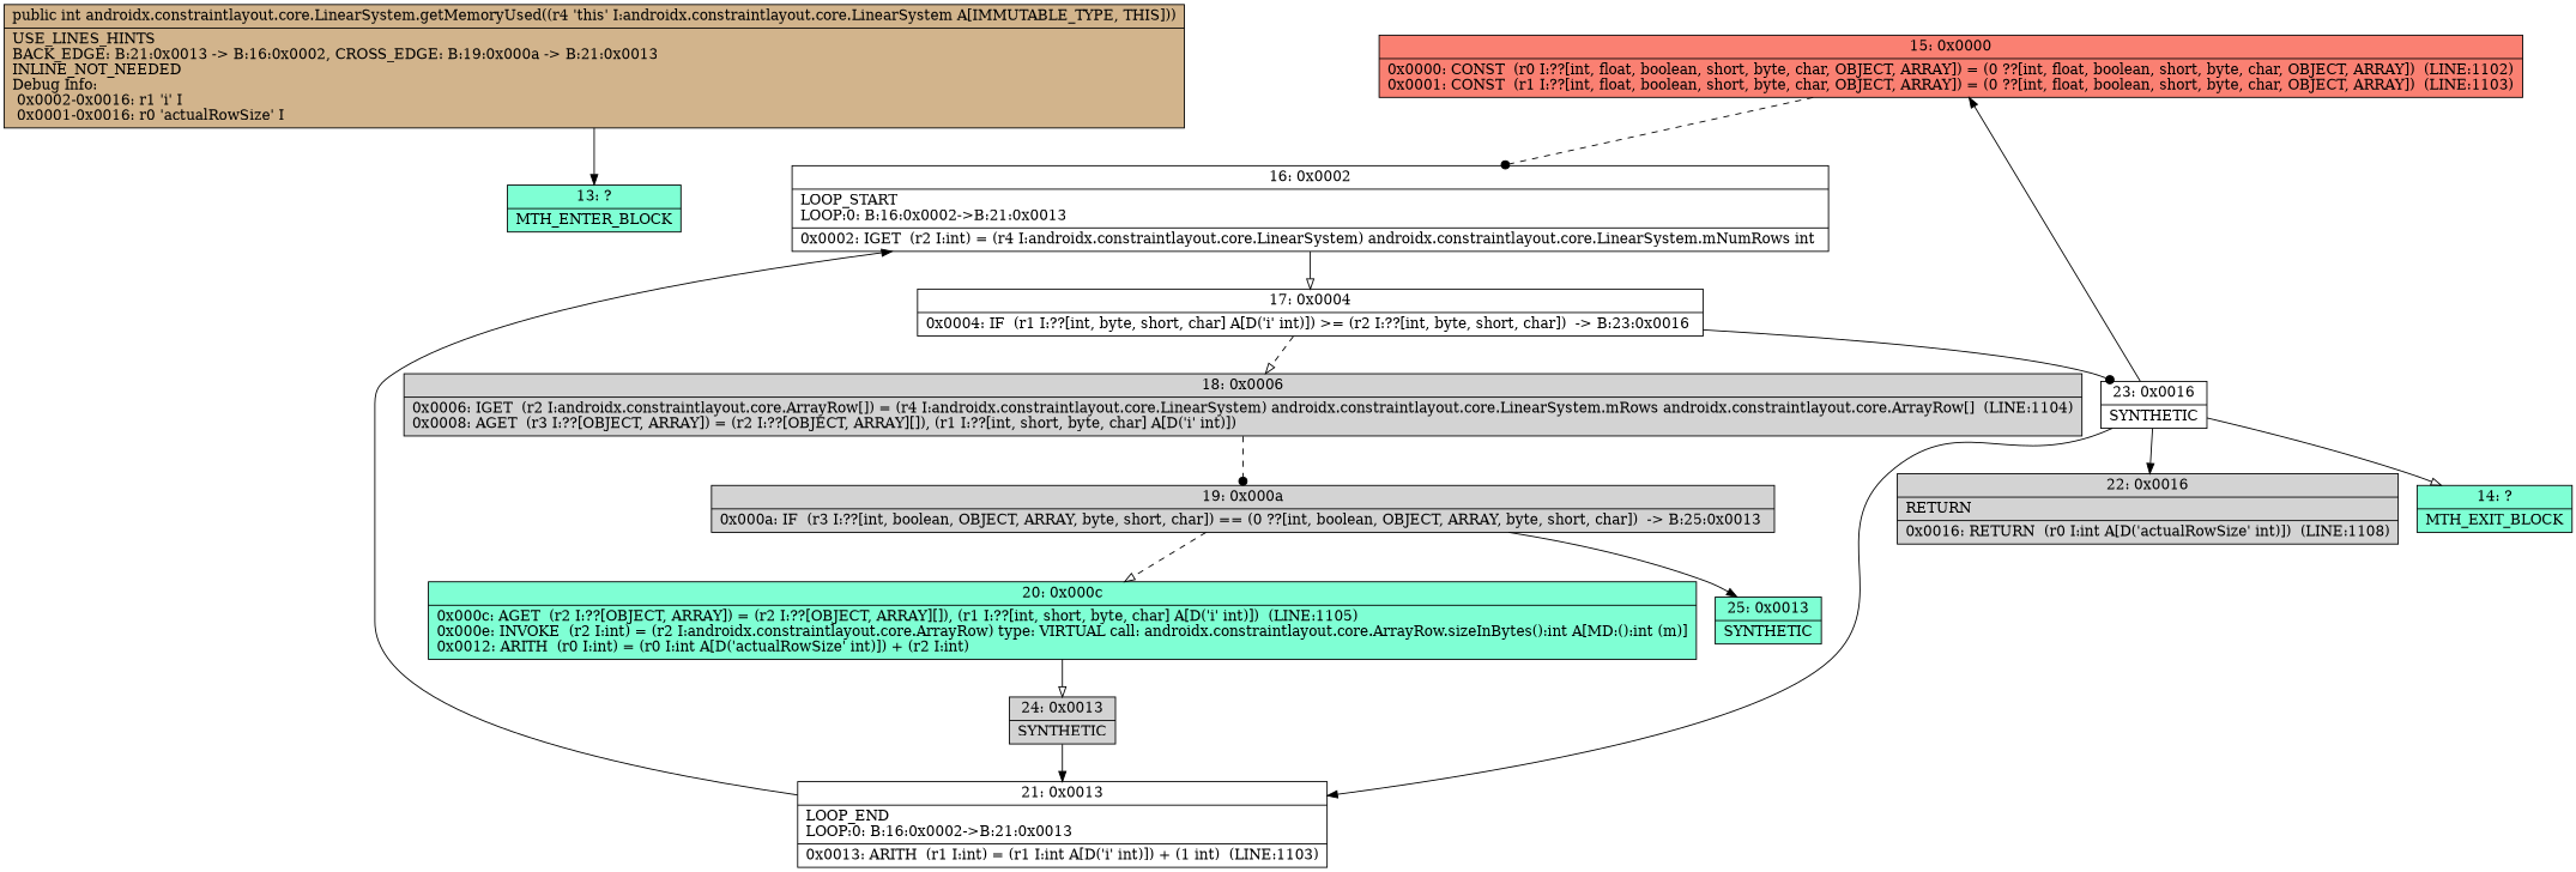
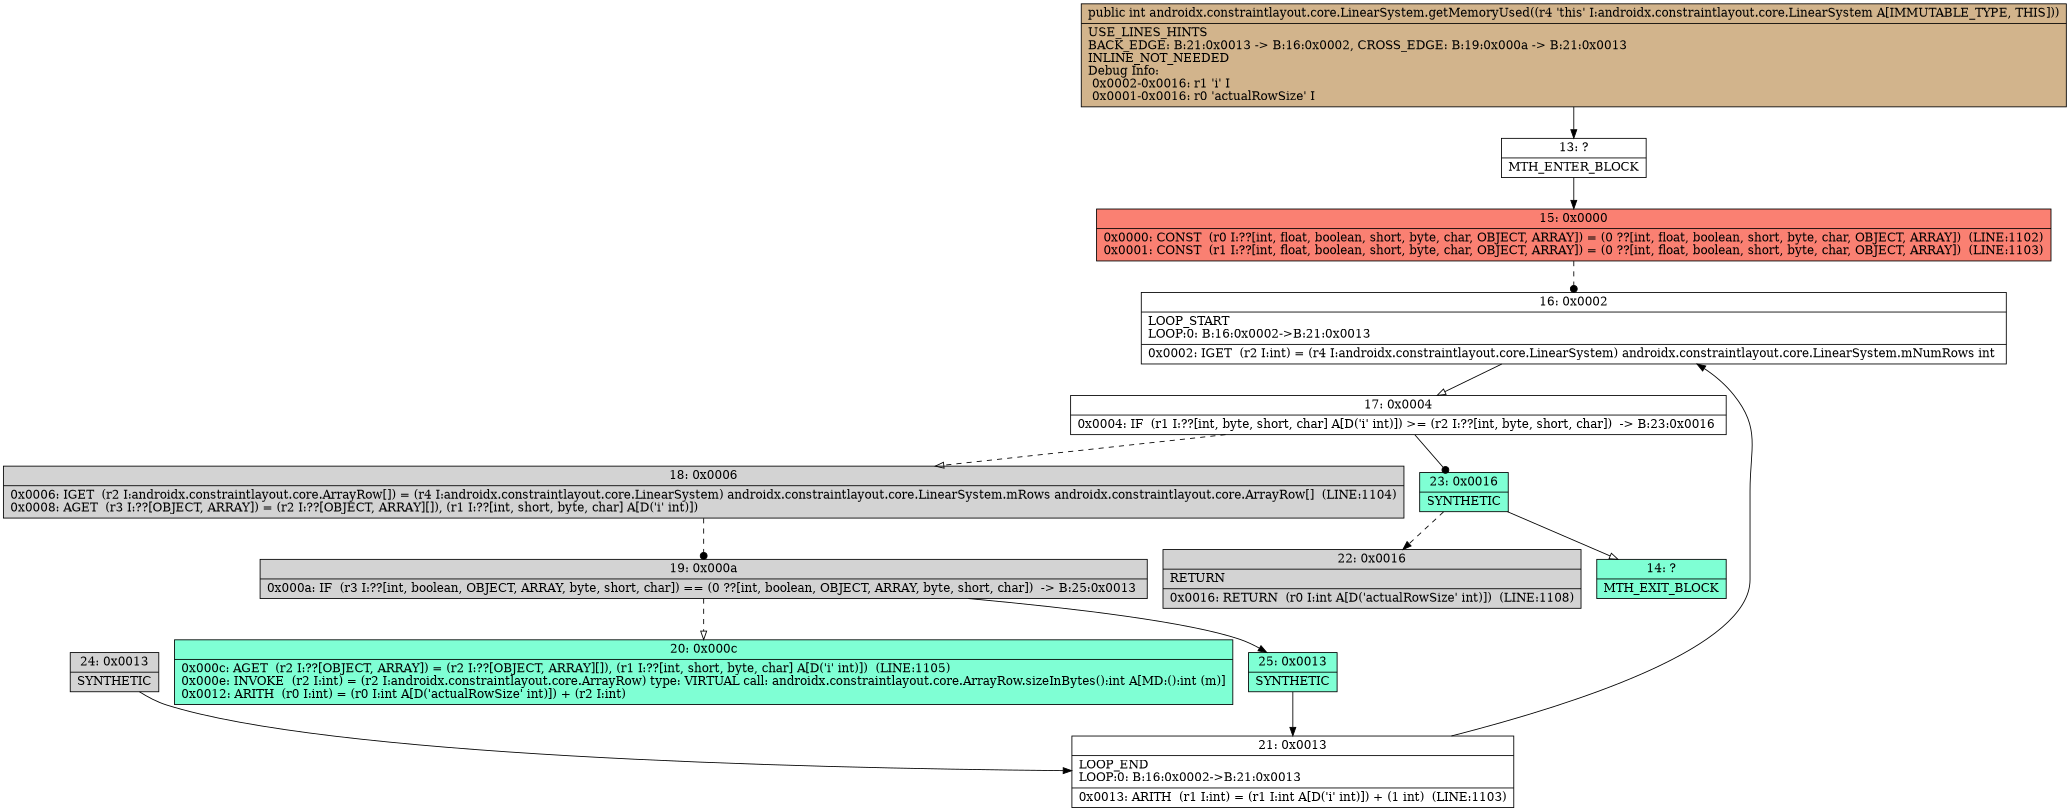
  digraph {
    node [fillcolor=white shape=record style=filled]
    edge [arrowhead=normal]
-   n1 [fillcolor=aquamarine label="{13\:\ ?|MTH_ENTER_BLOCK\l}"]
+   n1 [label="{13\:\ ?|MTH_ENTER_BLOCK\l}"]
    n2 [fillcolor=salmon label="{15\:\ 0x0000|0x0000: CONST  (r0 I:??[int, float, boolean, short, byte, char, OBJECT, ARRAY]) = (0 ??[int, float, boolean, short, byte, char, OBJECT, ARRAY])  (LINE:1102)\l0x0001: CONST  (r1 I:??[int, float, boolean, short, byte, char, OBJECT, ARRAY]) = (0 ??[int, float, boolean, short, byte, char, OBJECT, ARRAY])  (LINE:1103)\l}"]
    n3 [label="{16\:\ 0x0002|LOOP_START\lLOOP:0: B:16:0x0002\-\>B:21:0x0013\l|0x0002: IGET  (r2 I:int) = (r4 I:androidx.constraintlayout.core.LinearSystem) androidx.constraintlayout.core.LinearSystem.mNumRows int \l}"]
    n4 [label="{17\:\ 0x0004|0x0004: IF  (r1 I:??[int, byte, short, char] A[D('i' int)]) \>= (r2 I:??[int, byte, short, char])  \-\> B:23:0x0016 \l}"]
    n5 [fillcolor=lightgrey label="{18\:\ 0x0006|0x0006: IGET  (r2 I:androidx.constraintlayout.core.ArrayRow[]) = (r4 I:androidx.constraintlayout.core.LinearSystem) androidx.constraintlayout.core.LinearSystem.mRows androidx.constraintlayout.core.ArrayRow[]  (LINE:1104)\l0x0008: AGET  (r3 I:??[OBJECT, ARRAY]) = (r2 I:??[OBJECT, ARRAY][]), (r1 I:??[int, short, byte, char] A[D('i' int)]) \l}"]
-   n6 [label="{23\:\ 0x0016|SYNTHETIC\l}"]
+   n6 [fillcolor=aquamarine label="{23\:\ 0x0016|SYNTHETIC\l}"]
    n7 [fillcolor=lightgrey label="{19\:\ 0x000a|0x000a: IF  (r3 I:??[int, boolean, OBJECT, ARRAY, byte, short, char]) == (0 ??[int, boolean, OBJECT, ARRAY, byte, short, char])  \-\> B:25:0x0013 \l}"]
    n8 [fillcolor=lightgrey label="{22\:\ 0x0016|RETURN\l|0x0016: RETURN  (r0 I:int A[D('actualRowSize' int)])  (LINE:1108)\l}"]
    n9 [fillcolor=aquamarine label="{14\:\ ?|MTH_EXIT_BLOCK\l}"]
    n10 [fillcolor=aquamarine label="{20\:\ 0x000c|0x000c: AGET  (r2 I:??[OBJECT, ARRAY]) = (r2 I:??[OBJECT, ARRAY][]), (r1 I:??[int, short, byte, char] A[D('i' int)])  (LINE:1105)\l0x000e: INVOKE  (r2 I:int) = (r2 I:androidx.constraintlayout.core.ArrayRow) type: VIRTUAL call: androidx.constraintlayout.core.ArrayRow.sizeInBytes():int A[MD:():int (m)]\l0x0012: ARITH  (r0 I:int) = (r0 I:int A[D('actualRowSize' int)]) + (r2 I:int) \l}"]
    n11 [fillcolor=aquamarine label="{25\:\ 0x0013|SYNTHETIC\l}"]
    n12 [fillcolor=lightgrey label="{24\:\ 0x0013|SYNTHETIC\l}"]
    n13 [label="{21\:\ 0x0013|LOOP_END\lLOOP:0: B:16:0x0002\-\>B:21:0x0013\l|0x0013: ARITH  (r1 I:int) = (r1 I:int A[D('i' int)]) + (1 int)  (LINE:1103)\l}"]
    n14 [fillcolor=tan label="{public int androidx.constraintlayout.core.LinearSystem.getMemoryUsed((r4 'this' I:androidx.constraintlayout.core.LinearSystem A[IMMUTABLE_TYPE, THIS]))  | USE_LINES_HINTS\lBACK_EDGE: B:21:0x0013 \-\> B:16:0x0002, CROSS_EDGE: B:19:0x000a \-\> B:21:0x0013\lINLINE_NOT_NEEDED\lDebug Info:\l  0x0002\-0x0016: r1 'i' I\l  0x0001\-0x0016: r0 'actualRowSize' I\l}"]
-   n6 -> n2
+   n1 -> n2
    n2 -> n3 [arrowhead=dot style=dashed]
    n3 -> n4 [arrowhead=onormal]
    n4 -> n5 [arrowhead=onormal style=dashed]
    n4 -> n6 [arrowhead=dot]
    n5 -> n7 [arrowhead=dot style=dashed]
-   n6 -> n8
+   n6 -> n8 [style=dashed]
    n6 -> n9 [arrowhead=onormal]
    n7 -> n10 [arrowhead=onormal style=dashed]
    n7 -> n11
-   n10 -> n12 [arrowhead=onormal]
-   n6 -> n13
+   n11 -> n13
    n12 -> n13
    n13 -> n3
    n14 -> n1
  }
